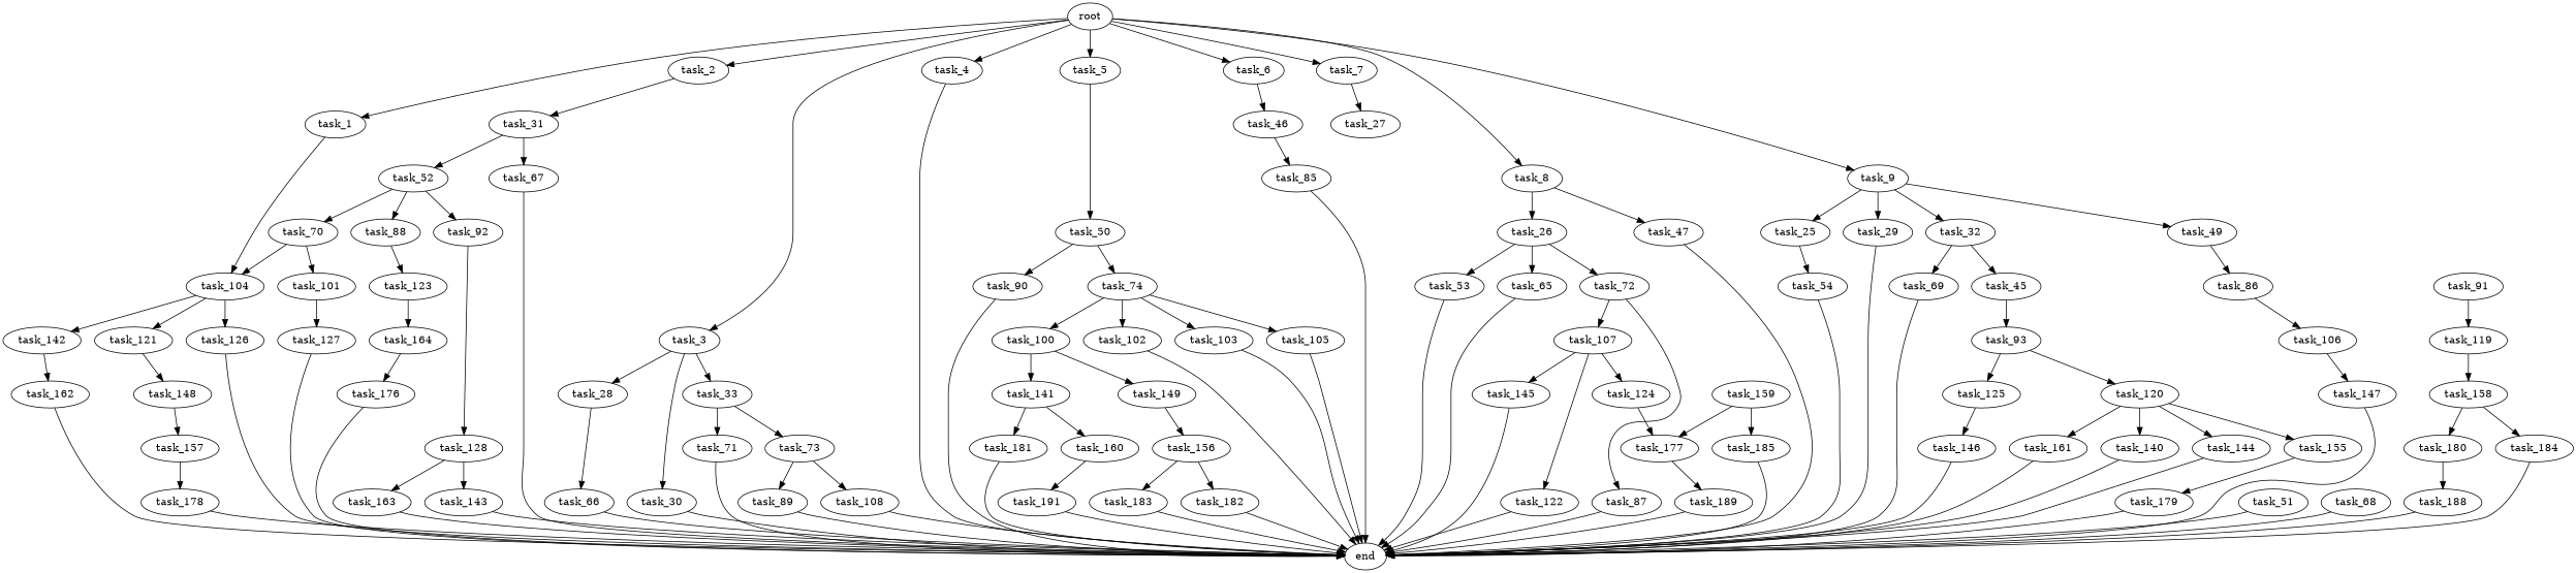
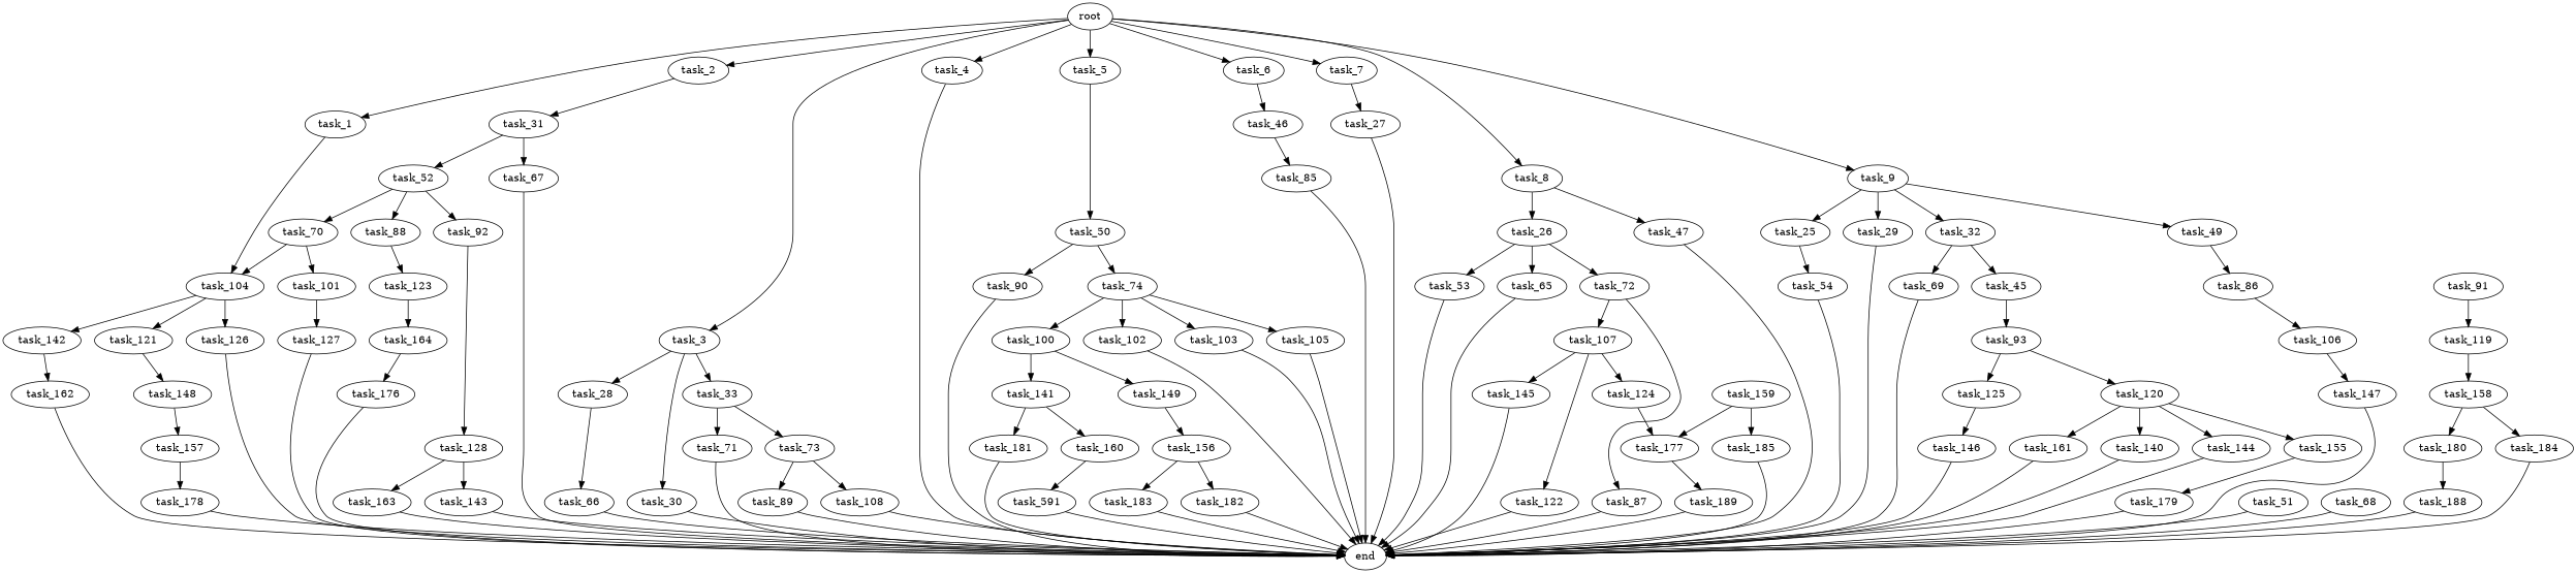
  digraph {
    root
    task_1
    task_2
    task_3
    task_4
    task_5
    task_6
    task_7
    task_8
    task_9
    task_104
    task_31
    task_28
    task_30
    task_33
    end
    task_50
    task_46
    task_27
    task_26
    task_47
    task_25
    task_29
    task_32
    task_49
    task_51
    task_52
    task_67
    task_66
    task_71
    task_73
    task_74
    task_90
    task_85
    task_53
    task_65
    task_72
    task_54
    task_45
    task_69
    task_86
    task_87
    task_107
    task_70
    task_88
    task_92
    task_93
    task_89
    task_108
    task_120
    task_125
    task_68
    task_91
    task_119
    task_106
    task_100
    task_102
    task_103
    task_105
    task_101
    task_123
    task_128
    task_127
    task_121
    task_126
    task_142
    task_122
    task_124
    task_145
    task_141
    task_149
    task_147
    task_164
    task_158
    task_143
    task_163
    task_140
    task_144
    task_155
    task_161
    task_146
    task_160
    task_181
    task_156
    task_148
    task_162
    task_177
    task_180
    task_184
    task_179
    task_157
    task_176
    task_159
    task_185
-   task_191
+   task_191 [label=task_591]
    task_178
    task_182
    task_183
    task_188
    task_189
    root -> task_1
    root -> task_2
    root -> task_3
    root -> task_4
    root -> task_5
    root -> task_6
    root -> task_7
    root -> task_8
    root -> task_9
    task_1 -> task_104
    task_2 -> task_31
    task_3 -> task_28
    task_3 -> task_30
    task_3 -> task_33
    task_4 -> end
    task_5 -> task_50
    task_6 -> task_46
    task_7 -> task_27
    task_8 -> task_26
    task_8 -> task_47
    task_9 -> task_25
    task_9 -> task_29
    task_9 -> task_32
    task_9 -> task_49
    task_104 -> task_121
    task_104 -> task_126
    task_104 -> task_142
    task_31 -> task_52
    task_31 -> task_67
    task_28 -> task_66
    task_30 -> end
    task_33 -> task_71
    task_33 -> task_73
    task_50 -> task_74
    task_50 -> task_90
    task_46 -> task_85
+   task_27 -> end
    task_26 -> task_53
    task_26 -> task_65
    task_26 -> task_72
    task_47 -> end
    task_25 -> task_54
    task_29 -> end
    task_32 -> task_45
    task_32 -> task_69
    task_49 -> task_86
    task_51 -> end
    task_52 -> task_70
    task_52 -> task_88
    task_52 -> task_92
    task_67 -> end
    task_66 -> end
    task_71 -> end
    task_73 -> task_89
    task_73 -> task_108
    task_74 -> task_100
    task_74 -> task_102
    task_74 -> task_103
    task_74 -> task_105
    task_90 -> end
    task_85 -> end
    task_53 -> end
    task_65 -> end
    task_72 -> task_87
    task_72 -> task_107
    task_54 -> end
    task_45 -> task_93
    task_69 -> end
    task_86 -> task_106
    task_87 -> end
    task_107 -> task_122
    task_107 -> task_124
    task_107 -> task_145
    task_70 -> task_104
    task_70 -> task_101
    task_88 -> task_123
    task_92 -> task_128
    task_93 -> task_120
    task_93 -> task_125
    task_89 -> end
    task_108 -> end
    task_120 -> task_140
    task_120 -> task_144
    task_120 -> task_155
    task_120 -> task_161
    task_125 -> task_146
    task_68 -> end
    task_91 -> task_119
    task_119 -> task_158
    task_106 -> task_147
    task_100 -> task_141
    task_100 -> task_149
    task_102 -> end
    task_103 -> end
    task_105 -> end
    task_101 -> task_127
    task_123 -> task_164
    task_128 -> task_143
    task_128 -> task_163
    task_127 -> end
    task_121 -> task_148
    task_126 -> end
    task_142 -> task_162
    task_122 -> end
    task_124 -> task_177
    task_145 -> end
    task_141 -> task_160
    task_141 -> task_181
    task_149 -> task_156
    task_147 -> end
    task_164 -> task_176
    task_158 -> task_180
    task_158 -> task_184
    task_143 -> end
    task_163 -> end
    task_140 -> end
    task_144 -> end
    task_155 -> task_179
    task_161 -> end
    task_146 -> end
    task_160 -> task_191
    task_181 -> end
    task_156 -> task_182
    task_156 -> task_183
    task_148 -> task_157
    task_162 -> end
    task_177 -> task_189
    task_180 -> task_188
    task_184 -> end
    task_179 -> end
    task_157 -> task_178
    task_176 -> end
    task_159 -> task_177
    task_159 -> task_185
    task_185 -> end
    task_191 -> end
    task_178 -> end
    task_182 -> end
    task_183 -> end
    task_188 -> end
    task_189 -> end
  }
